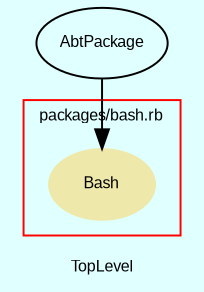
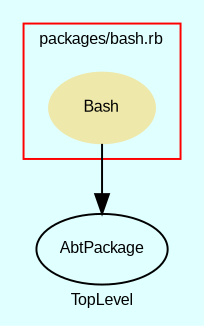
  digraph {
    bgcolor=lightcyan1
    compound=true
    fontname=Arial
    fontsize=8
    label=TopLevel
    node [fontname=Arial fontsize=8]
    n1 [color=palegoldenrod fontcolor=black label=Bash shape=ellipse style=filled]
    n2 [color=black label=AbtPackage]
    subgraph cluster_1 {
      color=red
      label="packages/bash.rb"
      n1
    }
-   n2 -> n1
+   n1 -> n2
  }
